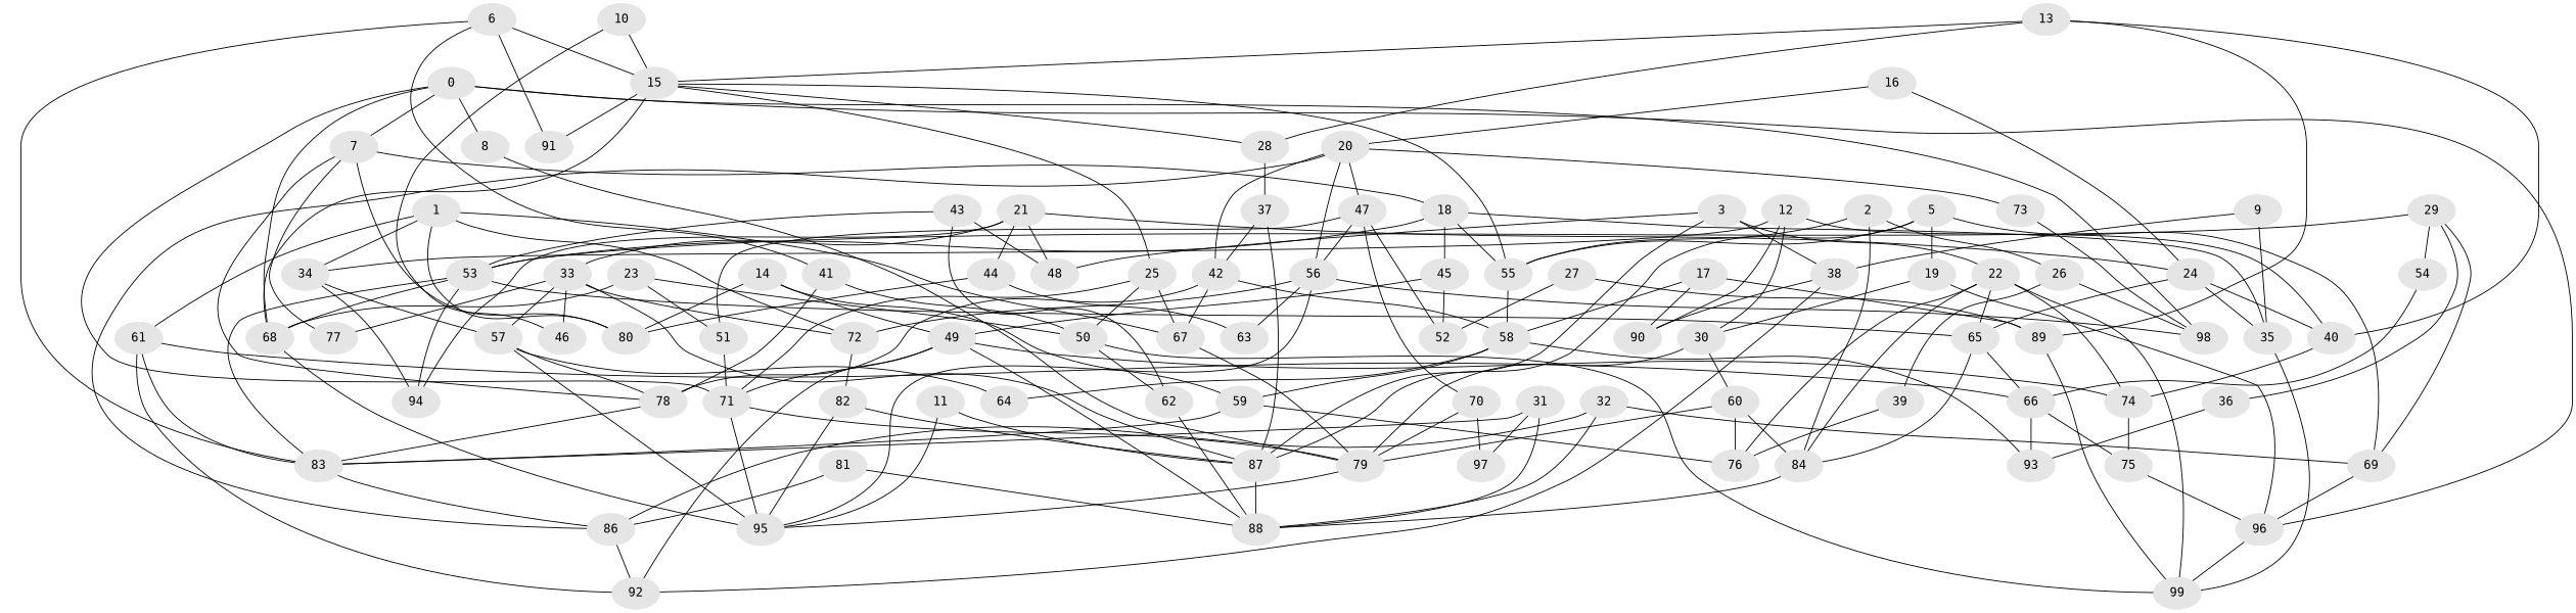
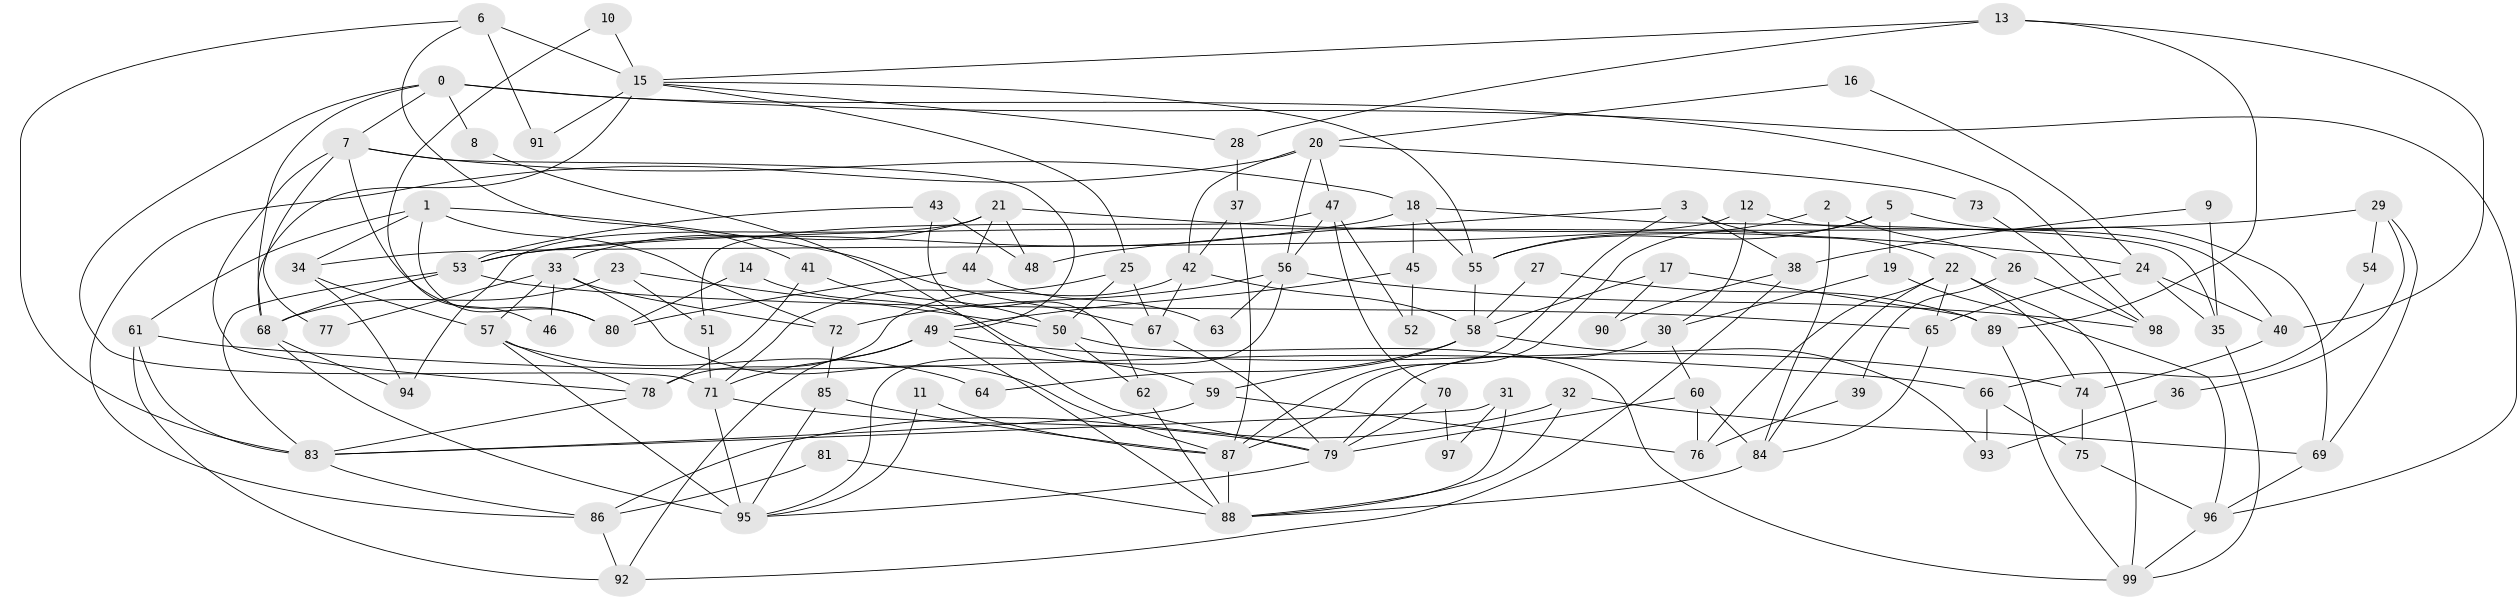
  graph {
    fontname="DejaVu Sans Mono"
    node [color=gray90 fontname="DejaVu Sans Mono" style=filled]
    edge [fontname="DejaVu Sans Mono"]
    1
    34
    61
    67
    72
    80
    94
    57
    83
    92
    66
    79
-   82
+   82 [label=85]
    2
    26
    55
    84
    98
    39
    58
    88
    3
    22
    38
    48
    87
    65
    74
    76
    99
    90
    n32 [label=0]
    7
    8
    68
    71
    96
    18
    49
    77
    78
    95
    5
    19
    69
    30
    6
    15
    41
    91
    28
    25
    50
    86
    35
    45
    53
    9
    10
    46
    11
    12
    40
    60
    13
    89
    37
    14
    59
    16
    20
    24
    42
    47
    56
    73
    17
    93
    64
    52
    51
    70
    63
    21
    33
    44
    75
    23
    62
    27
    29
    36
    54
    31
    97
    32
    43
    81
    1 -- 34
    1 -- 61
    1 -- 67
    1 -- 72
    1 -- 80
    34 -- 94
    34 -- 57
    61 -- 83
    61 -- 92
    61 -- 66
    67 -- 79
    72 -- 82
    57 -- 78
    57 -- 95
    57 -- 64
    83 -- 86
    66 -- 93
    66 -- 75
    79 -- 95
    82 -- 87
    82 -- 95
    2 -- 26
    2 -- 55
    2 -- 84
    26 -- 98
    26 -- 39
    55 -- 58
    84 -- 88
    39 -- 76
    58 -- 59
    58 -- 93
    58 -- 64
    3 -- 22
    3 -- 38
    3 -- 48
    3 -- 87
    22 -- 84
    22 -- 65
    22 -- 74
    22 -- 76
    22 -- 99
    38 -- 92
    38 -- 90
    87 -- 88
-   65 -- 66
    65 -- 84
    74 -- 75
    n32 -- 98
    n32 -- 7
    n32 -- 8
    n32 -- 68
    n32 -- 71
    n32 -- 96
    7 -- 80
    7 -- 18
-   14 -- 49
+   7 -- 49
    7 -- 77
    7 -- 78
    8 -- 79
-   53 -- 94
+   68 -- 94
    68 -- 95
    71 -- 79
    71 -- 95
    96 -- 99
    18 -- 55
    18 -- 35
    18 -- 45
    18 -- 53
    49 -- 92
    49 -- 88
    49 -- 74
    49 -- 71
    78 -- 83
    5 -- 55
    5 -- 87
    5 -- 19
    5 -- 69
    19 -- 96
    19 -- 30
    69 -- 96
    30 -- 79
    30 -- 60
    6 -- 83
    6 -- 15
    6 -- 41
    6 -- 91
    15 -- 55
    15 -- 68
    15 -- 91
    15 -- 28
    15 -- 25
    41 -- 78
    41 -- 50
    28 -- 37
    25 -- 67
    25 -- 71
    25 -- 50
    50 -- 99
    50 -- 62
    86 -- 92
    35 -- 99
    45 -- 49
    45 -- 52
    53 -- 83
    53 -- 65
    53 -- 68
    9 -- 38
    9 -- 35
    10 -- 15
    10 -- 46
    11 -- 87
    11 -- 95
    12 -- 34
-   12 -- 90
    12 -- 30
    12 -- 40
    40 -- 74
    60 -- 79
    60 -- 84
    60 -- 76
    13 -- 15
    13 -- 28
    13 -- 40
    13 -- 89
    89 -- 99
    37 -- 87
    37 -- 42
    14 -- 80
    14 -- 59
    59 -- 83
    59 -- 76
    16 -- 20
    16 -- 24
    20 -- 86
    20 -- 42
    20 -- 47
    20 -- 56
    20 -- 73
    24 -- 65
    24 -- 35
    24 -- 40
    42 -- 67
    42 -- 58
    42 -- 78
    47 -- 56
    47 -- 52
    47 -- 51
    47 -- 70
    56 -- 72
    56 -- 98
    56 -- 95
    56 -- 63
    73 -- 98
    17 -- 58
    17 -- 90
    17 -- 89
    51 -- 71
    70 -- 79
    70 -- 97
    21 -- 94
    21 -- 48
    21 -- 24
    21 -- 33
    21 -- 44
    33 -- 72
    33 -- 57
    33 -- 87
    33 -- 77
    33 -- 46
    44 -- 80
    44 -- 63
    75 -- 96
    23 -- 68
    23 -- 50
    23 -- 51
    62 -- 88
-   27 -- 52
+   27 -- 58
    27 -- 89
    29 -- 69
    29 -- 53
    29 -- 36
    29 -- 54
    36 -- 93
    54 -- 66
    31 -- 83
    31 -- 88
    31 -- 97
    32 -- 88
    32 -- 69
    32 -- 86
    43 -- 48
    43 -- 53
    43 -- 62
    81 -- 88
    81 -- 86
  }
